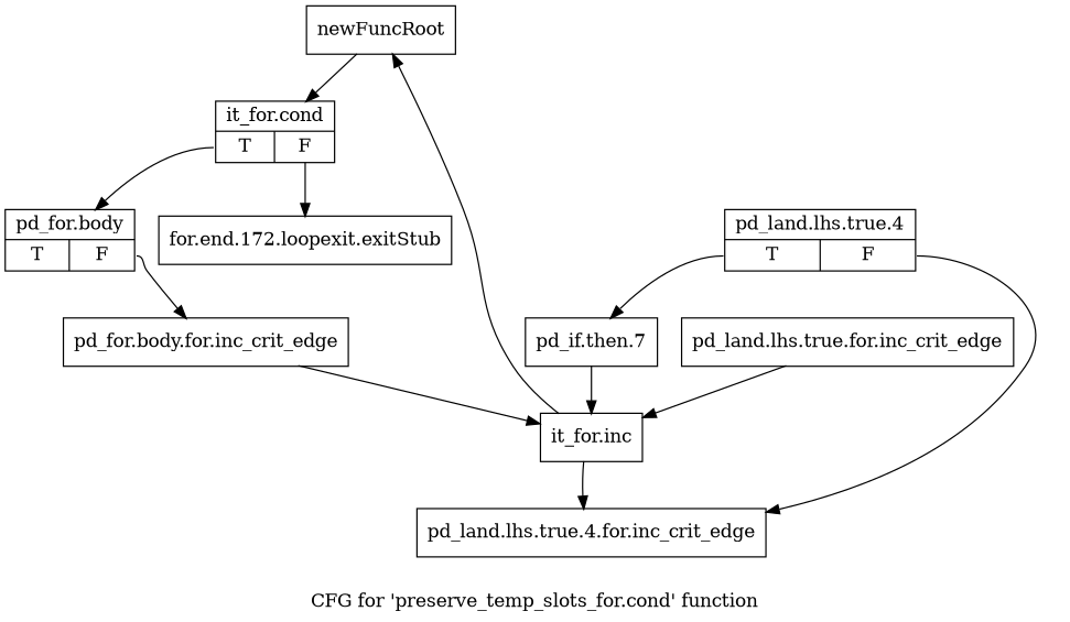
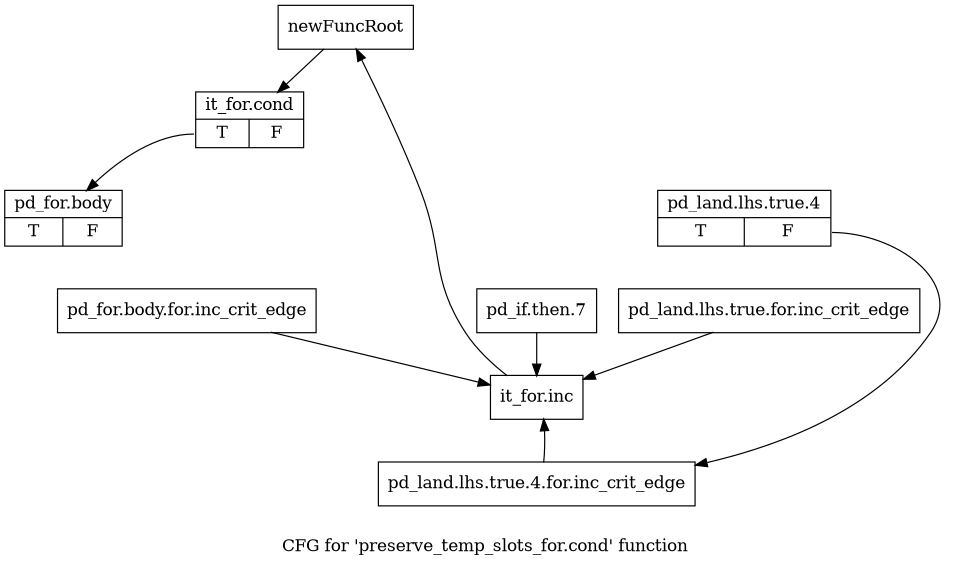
  digraph {
    label="CFG for 'preserve_temp_slots_for.cond' function"
    node [shape=record]
    n1 [label="{newFuncRoot}"]
    n2 [label="{it_for.cond|{<s0>T|<s1>F}}"]
-   n3 [label="{for.end.172.loopexit.exitStub}"]
    n4 [label="{pd_for.body|{<s0>T|<s1>F}}"]
    n5 [label="{pd_for.body.for.inc_crit_edge}"]
    n6 [label="{it_for.inc}"]
    n7 [label="{pd_land.lhs.true.4|{<s0>T|<s1>F}}"]
    n8 [label="{pd_if.then.7}"]
    n9 [label="{pd_land.lhs.true.4.for.inc_crit_edge}"]
    n10 [label="{pd_land.lhs.true.for.inc_crit_edge}"]
    n1 -> n2
-   n2 -> n3 [tailport=s1]
    n2 -> n4 [tailport=s0]
-   n4 -> n5 [tailport=s1]
    n5 -> n6
    n6 -> n1
-   n7 -> n8 [tailport=s0]
    n7 -> n9 [tailport=s1]
    n8 -> n6
-   n6 -> n9
+   n9 -> n6
    n10 -> n6
  }
